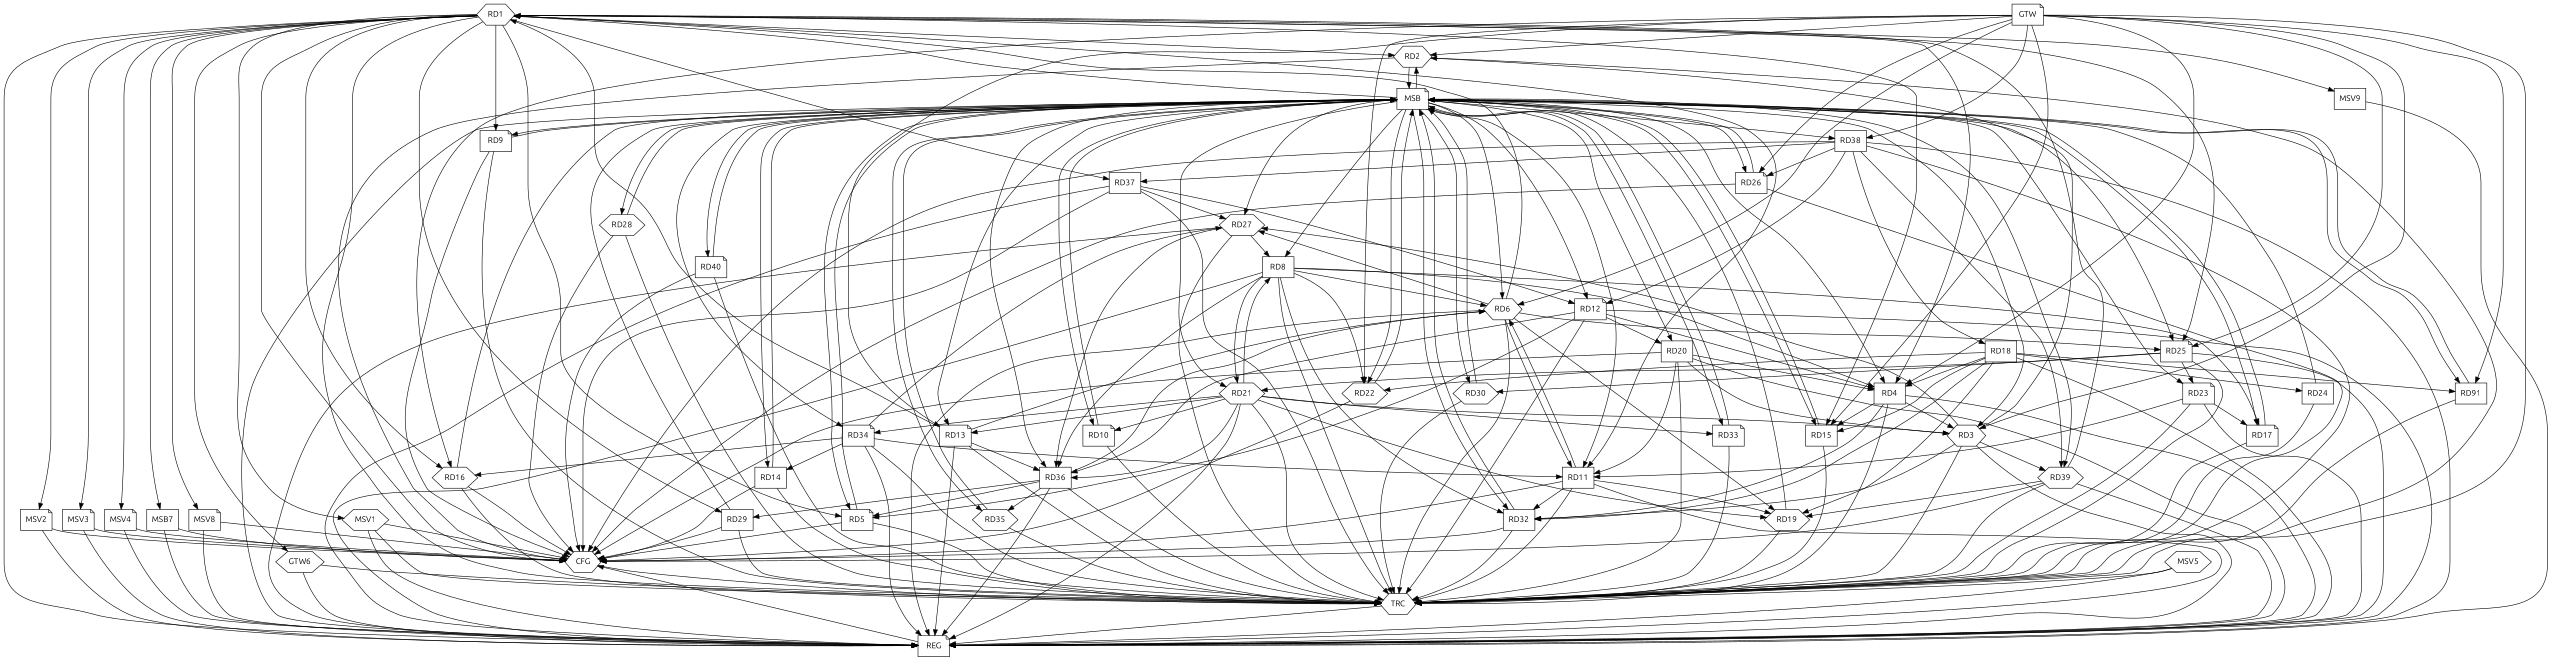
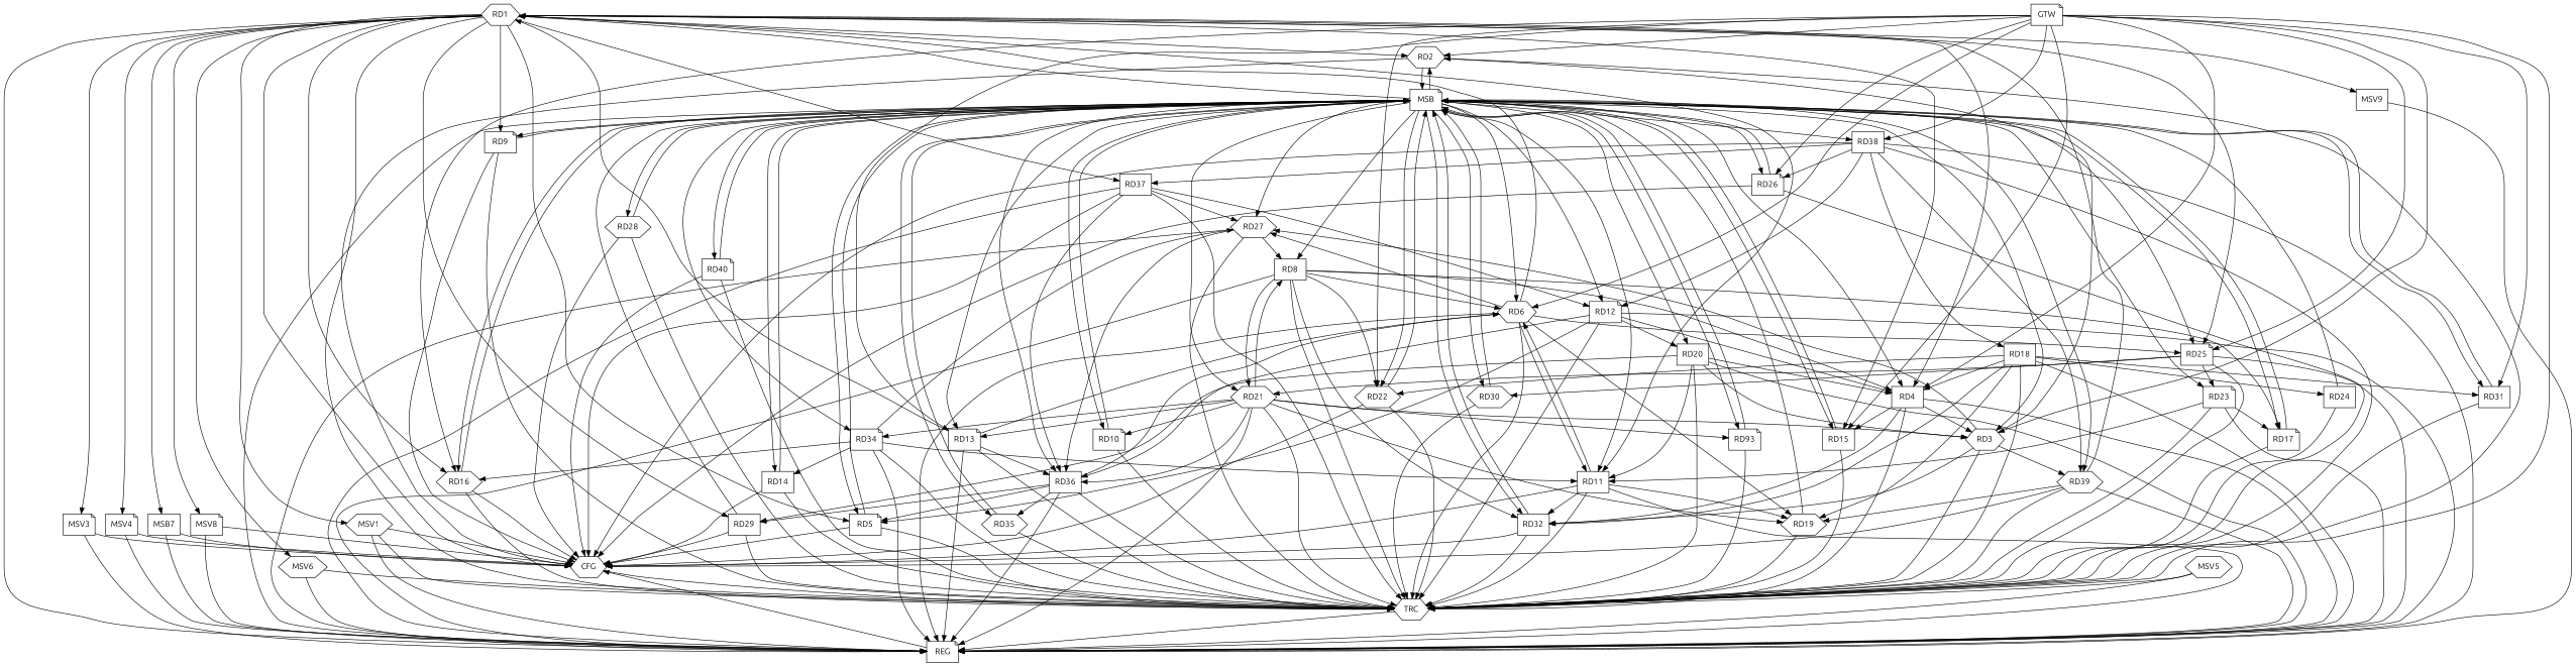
  strict digraph {
    fontname=Ubuntu
    node [fontname=Ubuntu shape=note]
    edge [fontname=Ubuntu]
    n1 [label=RD1 shape=hexagon]
    n2 [label=RD2 shape=hexagon]
    n3 [label=RD4 shape=box]
    n4 [label=RD5]
    n5 [label=RD11 shape=box]
    n6 [label=RD15 shape=box]
    n7 [label=RD16 shape=hexagon]
    n8 [label=RD25]
    n9 [label=RD29 shape=box]
    n10 [label=RD37 shape=box]
    n11 [label=REG]
    n12 [label=CFG shape=hexagon]
    n13 [label=TRC shape=hexagon]
    n14 [label=MSV1 shape=hexagon]
-   n15 [label=MSV2]
    n16 [label=MSV3]
    n17 [label=MSV4]
-   n18 [label=GTW6 shape=hexagon]
+   n18 [label=MSV6 shape=hexagon]
    n19 [label=MSB7 shape=box]
    n20 [label=MSV8]
    n21 [label=MSV9 shape=box]
    n22 [label=RD9]
    n23 [label=MSB]
    n24 [label=RD3 shape=hexagon]
    n25 [label=RD32 shape=box]
    n26 [label=RD6 shape=hexagon]
    n27 [label=RD19 shape=hexagon]
    n28 [label=RD21 shape=hexagon]
    n29 [label=RD23]
    n30 [label=RD30 shape=hexagon]
    n31 [label=RD27 shape=hexagon]
    n32 [label=RD12]
    n33 [label=MSV5 shape=hexagon]
    n34 [label=RD39 shape=hexagon]
    n35 [label=RD8 shape=box]
    n36 [label=RD17]
    n37 [label=RD22 shape=hexagon]
    n38 [label=RD36 shape=box]
    n39 [label=RD10]
    n40 [label=RD20 shape=box]
    n41 [label=RD13]
    n42 [label=RD14 shape=box]
-   n43 [label=RD91 shape=box]
-   n44 [label=RD33]
+   n43 [label=RD31 shape=box]
+   n44 [label=RD93]
    n45 [label=RD34]
    n46 [label=RD26]
    n47 [label=RD28 shape=hexagon]
    n48 [label=RD35 shape=hexagon]
    n49 [label=RD38 shape=box]
    n50 [label=RD40]
    n51 [label=RD18 shape=box]
    n52 [label=RD24 shape=box]
    n53 [label=GTW]
    n1 -> n2
    n1 -> n3
    n1 -> n4
    n1 -> n5
    n1 -> n6
    n1 -> n7
    n1 -> n8
    n1 -> n9
    n1 -> n10
    n1 -> n11
    n1 -> n12
    n1 -> n13
    n1 -> n14
-   n1 -> n15
    n1 -> n16
    n1 -> n17
    n1 -> n18
    n1 -> n19
    n1 -> n20
    n1 -> n21
    n1 -> n22
    n2 -> n12
    n2 -> n13
    n2 -> n23
    n3 -> n6
    n3 -> n11
    n3 -> n13
    n3 -> n24
    n3 -> n25
    n4 -> n12
    n4 -> n13
    n4 -> n23
    n5 -> n11
    n5 -> n12
    n5 -> n13
    n5 -> n25
    n5 -> n26
    n5 -> n27
    n6 -> n13
    n6 -> n23
    n7 -> n12
    n7 -> n13
    n7 -> n23
    n8 -> n11
    n8 -> n13
    n8 -> n28
    n8 -> n29
    n8 -> n30
    n9 -> n12
    n9 -> n13
    n9 -> n23
    n10 -> n11
    n10 -> n12
    n10 -> n13
    n10 -> n31
    n10 -> n32
    n11 -> n12
    n12 -> n13
    n13 -> n11
    n14 -> n11
    n14 -> n12
    n14 -> n13
-   n15 -> n11
-   n15 -> n12
    n16 -> n11
    n16 -> n12
    n17 -> n11
    n17 -> n12
    n18 -> n11
    n18 -> n13
    n19 -> n11
    n19 -> n12
    n20 -> n11
    n20 -> n12
    n21 -> n11
    n22 -> n12
    n22 -> n13
    n22 -> n23
    n23 -> n1
    n23 -> n2
    n23 -> n3
    n23 -> n4
    n23 -> n5
    n23 -> n6
+   n23 -> n7
    n23 -> n8
    n23 -> n11
    n23 -> n22
    n23 -> n24
    n23 -> n25
    n23 -> n26
    n23 -> n28
    n23 -> n29
    n23 -> n30
    n23 -> n31
    n23 -> n32
    n23 -> n34
    n23 -> n35
    n23 -> n36
    n23 -> n37
    n23 -> n38
    n23 -> n39
    n23 -> n40
    n23 -> n41
    n23 -> n42
    n23 -> n43
    n23 -> n44
    n23 -> n45
    n23 -> n46
    n23 -> n47
    n23 -> n48
    n23 -> n49
    n23 -> n50
    n24 -> n2
-   n24 -> n11
    n24 -> n13
    n24 -> n25
    n24 -> n31
    n24 -> n34
    n25 -> n12
    n25 -> n13
    n25 -> n23
    n26 -> n1
    n26 -> n5
    n26 -> n8
    n26 -> n11
    n26 -> n13
    n26 -> n27
    n26 -> n31
    n27 -> n13
    n27 -> n23
    n28 -> n11
    n28 -> n13
    n28 -> n24
    n28 -> n27
    n28 -> n35
    n28 -> n38
    n28 -> n39
    n28 -> n41
    n28 -> n44
    n28 -> n45
    n29 -> n5
    n29 -> n11
    n29 -> n13
    n29 -> n36
    n30 -> n13
    n30 -> n23
    n31 -> n11
    n31 -> n13
    n31 -> n35
    n31 -> n38
    n32 -> n3
    n32 -> n4
    n32 -> n11
    n32 -> n13
    n32 -> n38
    n32 -> n40
    n33 -> n11
    n33 -> n13
    n34 -> n1
    n34 -> n11
    n34 -> n12
    n34 -> n13
    n34 -> n27
    n35 -> n3
    n35 -> n11
    n35 -> n13
    n35 -> n25
    n35 -> n26
    n35 -> n28
    n35 -> n36
    n35 -> n37
-   n35 -> n38
+   n10 -> n38
    n36 -> n13
    n36 -> n23
    n37 -> n12
+   n37 -> n13
    n37 -> n23
    n38 -> n4
    n38 -> n9
    n38 -> n11
    n38 -> n13
    n38 -> n26
    n38 -> n48
    n39 -> n13
    n39 -> n23
    n40 -> n3
    n40 -> n5
    n40 -> n11
-   n40 -> n12
+   n40 -> n9
    n40 -> n13
    n40 -> n24
    n41 -> n1
    n41 -> n11
    n41 -> n13
    n41 -> n26
    n41 -> n38
    n42 -> n12
    n42 -> n13
    n42 -> n23
    n43 -> n13
    n43 -> n23
    n44 -> n13
    n44 -> n23
    n45 -> n5
    n45 -> n7
    n45 -> n11
    n45 -> n13
    n45 -> n31
    n45 -> n42
    n46 -> n12
    n46 -> n13
    n46 -> n23
    n47 -> n12
    n47 -> n13
    n47 -> n23
    n48 -> n13
    n48 -> n23
    n49 -> n10
    n49 -> n11
    n49 -> n12
    n49 -> n13
    n49 -> n32
    n49 -> n34
    n49 -> n46
    n49 -> n51
    n50 -> n12
    n50 -> n13
    n50 -> n23
    n51 -> n3
    n51 -> n11
-   n51 -> n6
+   n51 -> n13
    n51 -> n25
    n51 -> n27
    n51 -> n37
    n51 -> n43
    n51 -> n52
    n52 -> n13
    n52 -> n23
    n53 -> n2
    n53 -> n3
    n53 -> n6
    n53 -> n7
    n53 -> n8
    n53 -> n13
    n53 -> n24
    n53 -> n26
    n53 -> n37
    n53 -> n41
    n53 -> n43
    n53 -> n46
    n53 -> n49
  }
